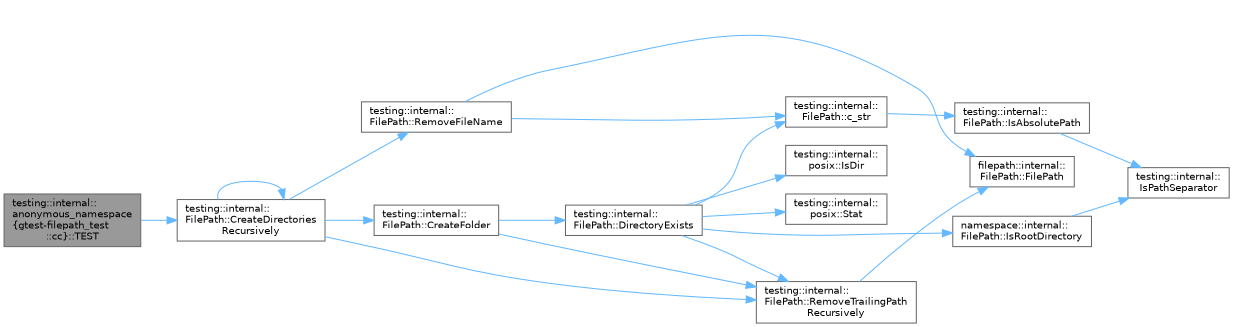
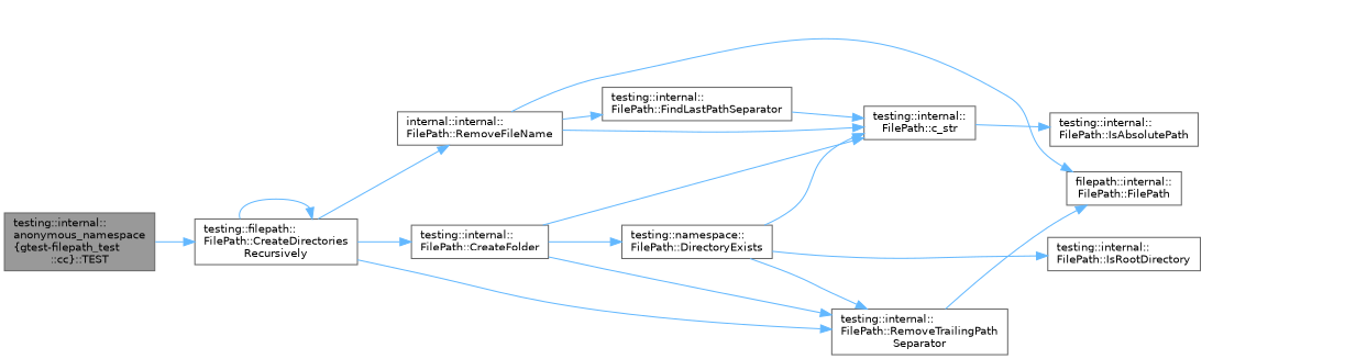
  digraph {
    rankdir=LR
    node [color=grey40 fillcolor=white fontname=Helvetica fontsize=10 shape=box style=filled]
    edge [color=steelblue1 fontname=Helvetica fontsize=10 labelfontname=Helvetica labelfontsize=10 style=solid]
    n1 [color=gray40 fillcolor=grey60 fontcolor=black height=0.2 label="testing::internal::\lanonymous_namespace\l\{gtest-filepath_test\l::cc\}::TEST" width=0.4]
-   n2 [height=0.2 label="testing::internal::\lFilePath::CreateDirectories\lRecursively" width=0.4]
+   n2 [height=0.2 label="testing::filepath::\lFilePath::CreateDirectories\lRecursively" width=0.4]
    n3 [height=0.2 label="testing::internal::\lFilePath::CreateFolder" width=0.4]
-   n4 [height=0.2 label="testing::internal::\lFilePath::RemoveTrailingPath\lRecursively" width=0.4]
-   n5 [height=0.2 label="testing::internal::\lFilePath::RemoveFileName" width=0.4]
+   n4 [height=0.2 label="testing::internal::\lFilePath::RemoveTrailingPath\lSeparator" width=0.4]
+   n5 [height=0.2 label="internal::internal::\lFilePath::RemoveFileName" width=0.4]
    n6 [height=0.2 label="testing::internal::\lFilePath::c_str" width=0.4]
-   n7 [height=0.2 label="testing::internal::\lFilePath::DirectoryExists" width=0.4]
+   n7 [height=0.2 label="testing::namespace::\lFilePath::DirectoryExists" width=0.4]
    n8 [height=0.2 label="filepath::internal::\lFilePath::FilePath" width=0.4]
+   n9 [height=0.2 label="testing::internal::\lFilePath::FindLastPathSeparator" width=0.4]
    n10 [height=0.2 label="testing::internal::\lFilePath::IsAbsolutePath" width=0.4]
-   n11 [height=0.2 label="testing::internal::\lposix::IsDir" width=0.4]
-   n12 [height=0.2 label="namespace::internal::\lFilePath::IsRootDirectory" width=0.4]
-   n13 [height=0.2 label="testing::internal::\lposix::Stat" width=0.4]
-   n14 [height=0.2 label="testing::internal::\lIsPathSeparator" width=0.4]
+   n12 [height=0.2 label="testing::internal::\lFilePath::IsRootDirectory" width=0.4]
    n1 -> n2
    n2 -> n2
    n2 -> n3
    n2 -> n4
    n2 -> n5
    n3 -> n4
+   n3 -> n6
    n3 -> n7
    n4 -> n8
    n5 -> n6
    n5 -> n8
+   n5 -> n9
    n6 -> n10
    n7 -> n4
    n7 -> n6
-   n7 -> n11
    n7 -> n12
-   n7 -> n13
-   n10 -> n14
-   n12 -> n14
+   n9 -> n6
  }
